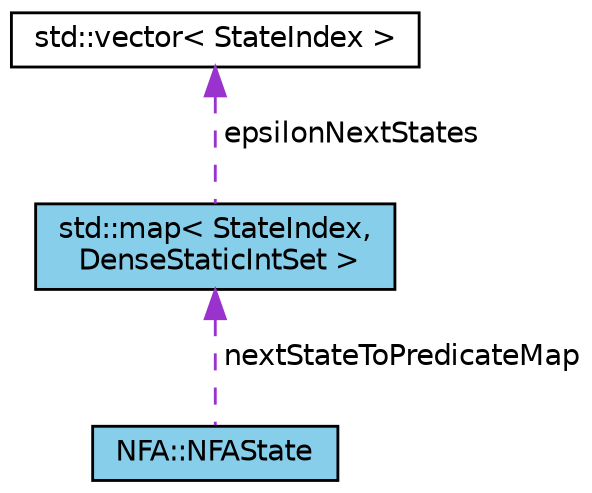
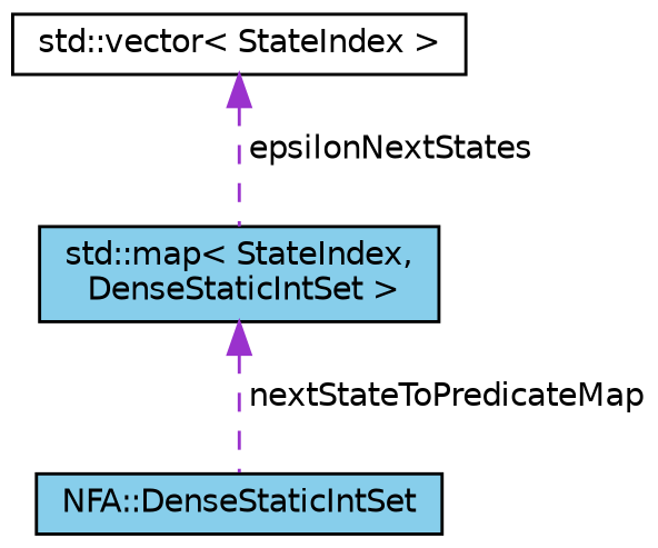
  digraph {
    node [color=black fillcolor=skyblue fontname=Helvetica fontsize=10 shape=record style=filled]
    edge [color=darkorchid3 dir=back fontname=Helvetica fontsize=10 labelfontname=Helvetica labelfontsize=10 style=dashed]
-   n1 [fontcolor=black height=0.2 label="NFA::NFAState" width=0.4]
+   n1 [fontcolor=black height=0.2 label="NFA::DenseStaticIntSet" width=0.4]
    n2 [height=0.2 label="std::map\< StateIndex,\l DenseStaticIntSet \>" width=0.4]
    n3 [fillcolor=white height=0.2 label="std::vector\< StateIndex \>" width=0.4]
    n2 -> n1 [label=" nextStateToPredicateMap"]
    n3 -> n2 [label=" epsilonNextStates"]
  }
